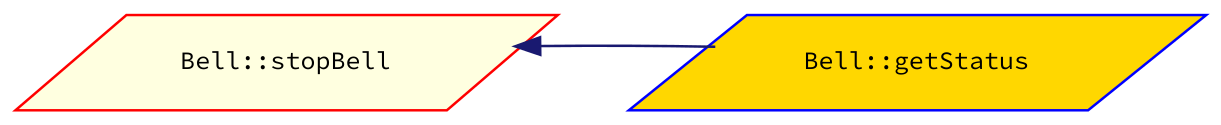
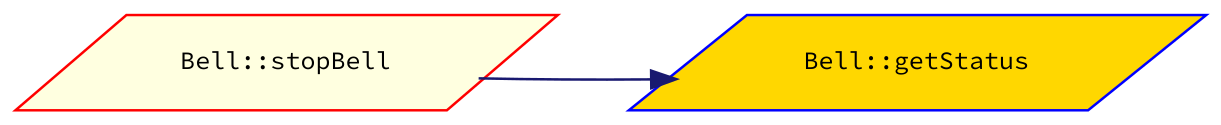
  digraph {
    rankdir=LR
    fontname="Source Code Pro"
    node [fontname="Source Code Pro" fontsize=10 shape=parallelogram style=filled]
    n1 [color=red fillcolor=lightyellow fontcolor=black height=0.2 label="Bell::stopBell" width=0.4]
    n2 [color=blue fillcolor=gold height=0.2 label="Bell::getStatus" width=0.4]
-   n2 -> n1 [color=midnightblue fontname="Source Code Pro" fontsize=10 labelfontname=Helvetica labelfontsize=10 style=solid]
+   n1 -> n2 [color=midnightblue fontname="Source Code Pro" fontsize=10 labelfontname=Helvetica labelfontsize=10 style=solid]
  }
